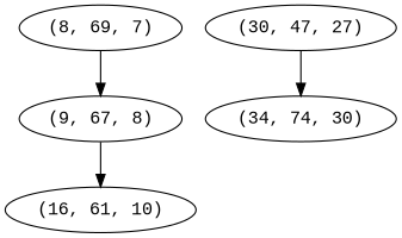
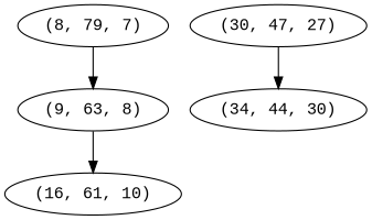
  digraph {
    fontname="Liberation Mono"
    node [fontname="Liberation Mono"]
    edge [fontname="Liberation Mono"]
-   "(8, 69, 7)"
-   "(9, 67, 8)"
+   "(8, 69, 7)" [label="(8, 79, 7)"]
+   "(9, 67, 8)" [label="(9, 63, 8)"]
    n3 [label="(16, 61, 10)"]
    "(30, 47, 27)"
-   "(34, 44, 30)" [label="(34, 74, 30)"]
+   "(34, 44, 30)"
    "(8, 69, 7)" -> "(9, 67, 8)"
    "(9, 67, 8)" -> n3
    "(30, 47, 27)" -> "(34, 44, 30)"
  }
